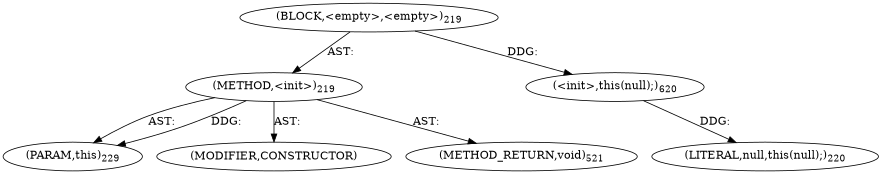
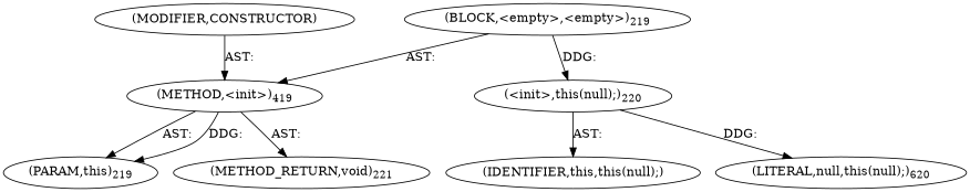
  digraph {
-   n1 [label=<(METHOD,&lt;init&gt;)<SUB>219</SUB>>]
-   n2 [label=<(PARAM,this)<SUB>229</SUB>>]
+   n1 [label=<(METHOD,&lt;init&gt;)<SUB>419</SUB>>]
+   n2 [label=<(PARAM,this)<SUB>219</SUB>>]
    n3 [label=<(MODIFIER,CONSTRUCTOR)>]
-   n4 [label=<(METHOD_RETURN,void)<SUB>521</SUB>>]
+   n4 [label=<(METHOD_RETURN,void)<SUB>221</SUB>>]
    n5 [label=<(BLOCK,&lt;empty&gt;,&lt;empty&gt;)<SUB>219</SUB>>]
-   n6 [label=<(&lt;init&gt;,this(null);)<SUB>620</SUB>>]
-   n8 [label=<(LITERAL,null,this(null);)<SUB>220</SUB>>]
+   n6 [label=<(&lt;init&gt;,this(null);)<SUB>220</SUB>>]
+   n7 [label=<(IDENTIFIER,this,this(null);)>]
+   n8 [label=<(LITERAL,null,this(null);)<SUB>620</SUB>>]
    n1 -> n2 [label="AST: "]
    n1 -> n2 [label="DDG: "]
-   n1 -> n3 [label="AST: "]
+   n3 -> n1 [label="AST: "]
    n1 -> n4 [label="AST: "]
    n5 -> n1 [label="AST: "]
    n5 -> n6 [label="DDG: "]
+   n6 -> n7 [label="AST: "]
    n6 -> n8 [label="DDG: "]
  }
